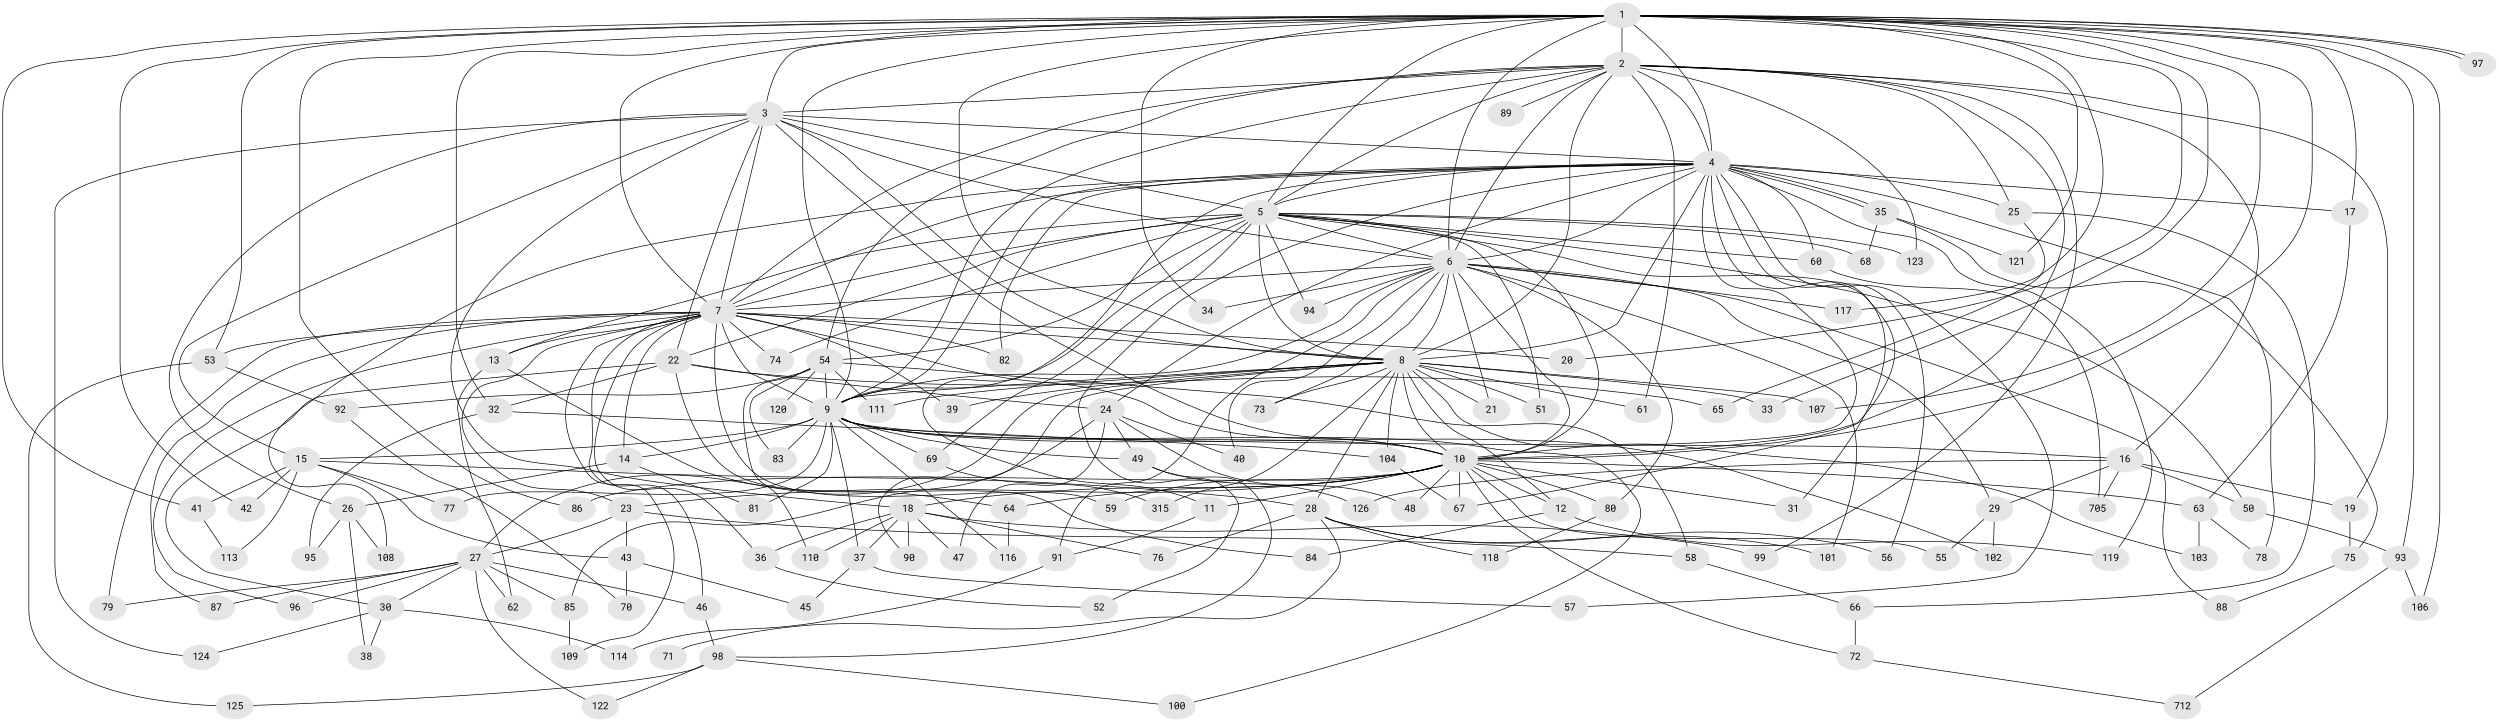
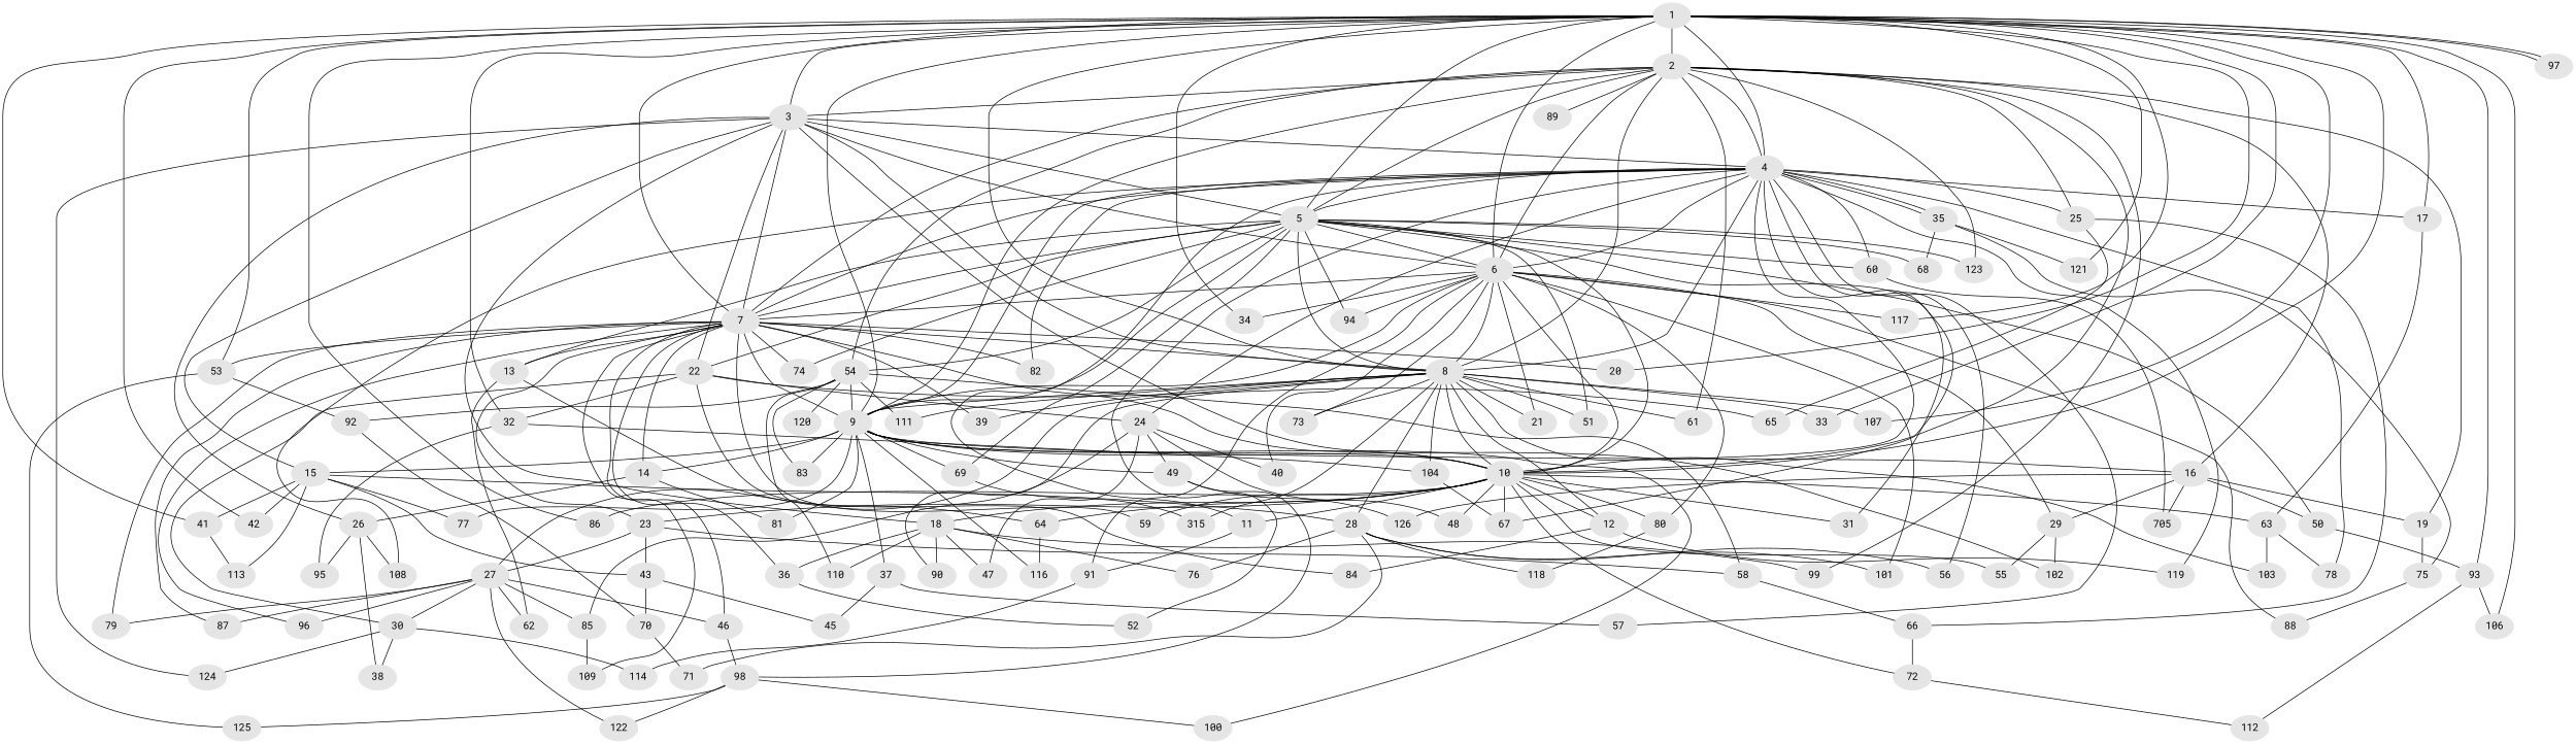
  graph {
    fontname="Roboto Mono"
    node [color=gray90 fontname="Roboto Mono" style=filled]
    edge [fontname="Roboto Mono"]
    1
    2
    3
    4
    5
    6
    7
    8
    9
    10
    17
    20
    32
    33
    34
    41
    42
    53
    86
    93
    97
    106
    107
    117
    121
    16
    19
    25
    54
    61
    89
    99
    123
    15
    18
    22
    26
    124
    11
    24
    35
    52
    56
    57
    60
    67
    78
    82
    108
    119
    13
    31
    50
    51
    68
    69
    74
    94
    21
    29
    40
    73
    80
    88
    91
    101
    14
    23
    36
    39
    46
    59
    79
    87
    96
    109
    12
    27
    28
    90
    103
    104
    111
    n84 [label=315]
    37
    49
    77
    81
    83
    100
    102
    116
    48
    55
    63
    64
    72
    95
    113
    92
    125
-   112 [label=712]
+   112
    n103 [label=705]
    126
    75
    65
    66
    110
    58
    120
    43
    47
    76
    84
    30
    38
    85
    62
    118
    114
    98
    70
    71
    122
    45
    1 -- 2
    1 -- 3
    1 -- 4
    1 -- 5
    1 -- 6
    1 -- 7
    1 -- 8
    1 -- 9
    1 -- 10
    1 -- 17
    1 -- 20
    1 -- 32
    1 -- 33
    1 -- 34
    1 -- 41
    1 -- 42
    1 -- 53
    1 -- 86
    1 -- 93
    1 -- 97
    1 -- 97
    1 -- 106
    1 -- 107
    1 -- 117
    1 -- 121
    2 -- 3
    2 -- 4
    2 -- 5
    2 -- 6
    2 -- 7
    2 -- 8
    2 -- 9
    2 -- 10
    2 -- 16
    2 -- 19
    2 -- 25
    2 -- 54
    2 -- 61
    2 -- 89
    2 -- 99
    2 -- 123
    3 -- 4
    3 -- 5
    3 -- 6
    3 -- 7
    3 -- 8
    3 -- 10
    3 -- 15
    3 -- 18
    3 -- 22
    3 -- 26
    3 -- 124
    4 -- 5
    4 -- 6
    4 -- 7
    4 -- 8
    4 -- 9
    4 -- 10
    4 -- 17
    4 -- 25
    4 -- 11
    4 -- 24
    4 -- 35
    4 -- 35
    4 -- 52
    4 -- 56
    4 -- 57
    4 -- 60
    4 -- 67
    4 -- 78
    4 -- 82
    4 -- 108
    4 -- 119
    5 -- 6
    5 -- 7
    5 -- 8
    5 -- 9
    5 -- 10
    5 -- 54
    5 -- 123
    5 -- 22
    5 -- 60
    5 -- 13
    5 -- 31
    5 -- 50
    5 -- 51
    5 -- 68
    5 -- 69
    5 -- 74
    5 -- 94
    6 -- 7
    6 -- 8
    6 -- 9
    6 -- 10
    6 -- 34
    6 -- 117
    6 -- 94
    6 -- 21
    6 -- 29
    6 -- 40
    6 -- 73
    6 -- 80
    6 -- 88
    6 -- 91
    6 -- 101
    7 -- 8
    7 -- 9
    7 -- 10
    7 -- 20
    7 -- 53
    7 -- 82
    7 -- 13
    7 -- 74
    7 -- 14
    7 -- 23
    7 -- 36
    7 -- 39
    7 -- 46
    7 -- 59
    7 -- 79
    7 -- 87
    7 -- 96
    7 -- 109
    8 -- 9
    8 -- 10
    8 -- 33
    8 -- 107
    8 -- 61
    8 -- 51
    8 -- 21
    8 -- 73
    8 -- 39
    8 -- 12
    8 -- 27
    8 -- 28
    8 -- 90
    8 -- 103
    8 -- 104
    8 -- 111
    8 -- n84
    9 -- 10
    9 -- 16
    9 -- 15
    9 -- 69
    9 -- 14
    9 -- 37
    9 -- 49
    9 -- 77
    9 -- 81
    9 -- 83
    9 -- 100
    9 -- 102
    9 -- 116
    10 -- 86
    10 -- 18
    10 -- 11
    10 -- 67
    10 -- 31
    10 -- 80
    10 -- 23
    10 -- 59
    10 -- 12
    10 -- 48
    10 -- 55
    10 -- 63
    10 -- 64
    10 -- 72
    17 -- 63
    32 -- 104
    32 -- 95
    41 -- 113
    53 -- 92
    53 -- 125
    93 -- 106
    93 -- 112
    16 -- 19
    16 -- 50
    16 -- 29
    16 -- n103
    16 -- 126
    19 -- 75
    25 -- 65
    25 -- 66
    54 -- 9
    54 -- 111
    54 -- 83
    54 -- 92
    54 -- 110
    54 -- 58
    54 -- 120
    15 -- 41
    15 -- 42
    15 -- 28
    15 -- 77
    15 -- 113
    15 -- 43
    18 -- 99
    18 -- 36
    18 -- 90
-   18 -- 37
    18 -- 110
    18 -- 47
    18 -- 76
    22 -- 32
    22 -- 24
    22 -- 65
    22 -- 84
    22 -- 30
    26 -- 108
    26 -- 95
    26 -- 38
    11 -- 91
    24 -- 40
    24 -- 49
    24 -- 48
    24 -- 47
    24 -- 85
    35 -- 121
    35 -- 68
    35 -- 75
    60 -- n103
    13 -- 64
    13 -- 62
    50 -- 93
    69 -- n84
    29 -- 102
    29 -- 55
    80 -- 118
    91 -- 114
    14 -- 26
    14 -- 81
    23 -- 27
    23 -- 58
    23 -- 43
    36 -- 52
    46 -- 98
    12 -- 119
    12 -- 84
    27 -- 46
    27 -- 79
    27 -- 87
    27 -- 96
    27 -- 30
    27 -- 85
    27 -- 62
    27 -- 122
    28 -- 56
    28 -- 101
    28 -- 76
    28 -- 118
    28 -- 71
    104 -- 67
    37 -- 57
    37 -- 45
    49 -- 126
    49 -- 98
    63 -- 78
    63 -- 103
    64 -- 116
    72 -- 112
    92 -- 70
    75 -- 88
    66 -- 72
    58 -- 66
    43 -- 70
    43 -- 45
    30 -- 124
    30 -- 38
    30 -- 114
    85 -- 109
    98 -- 100
    98 -- 125
    98 -- 122
+   70 -- 71
  }
